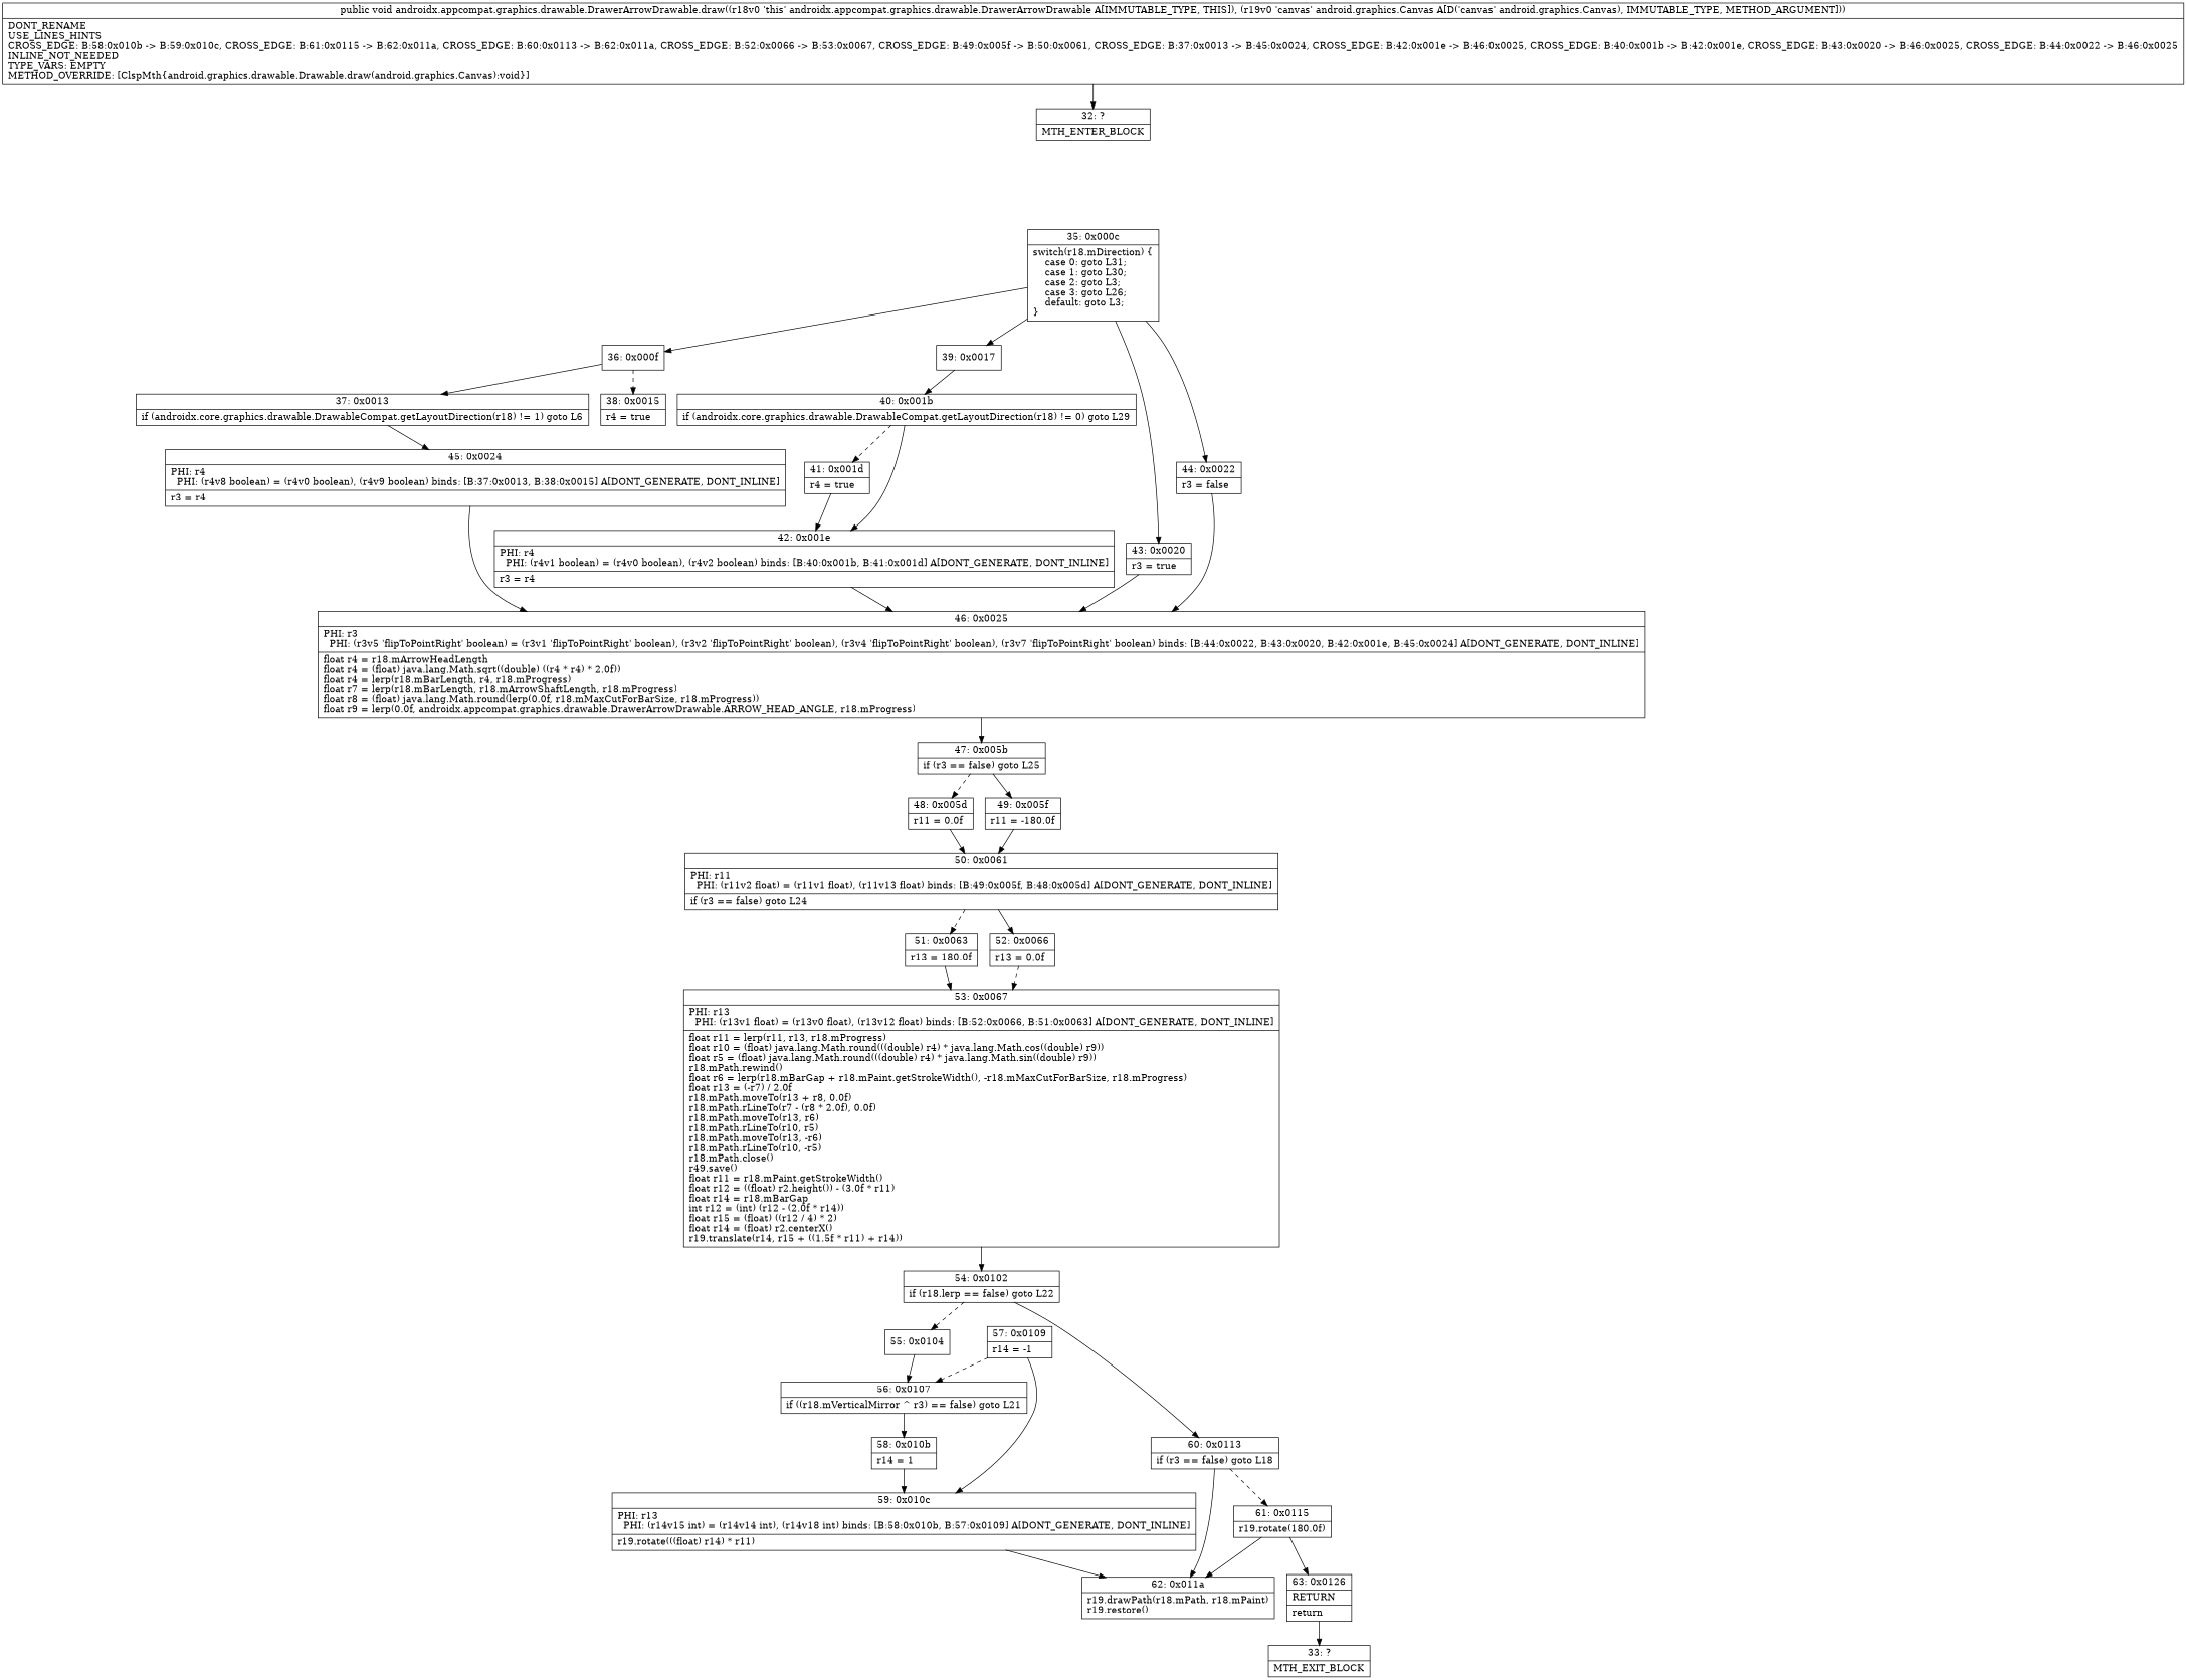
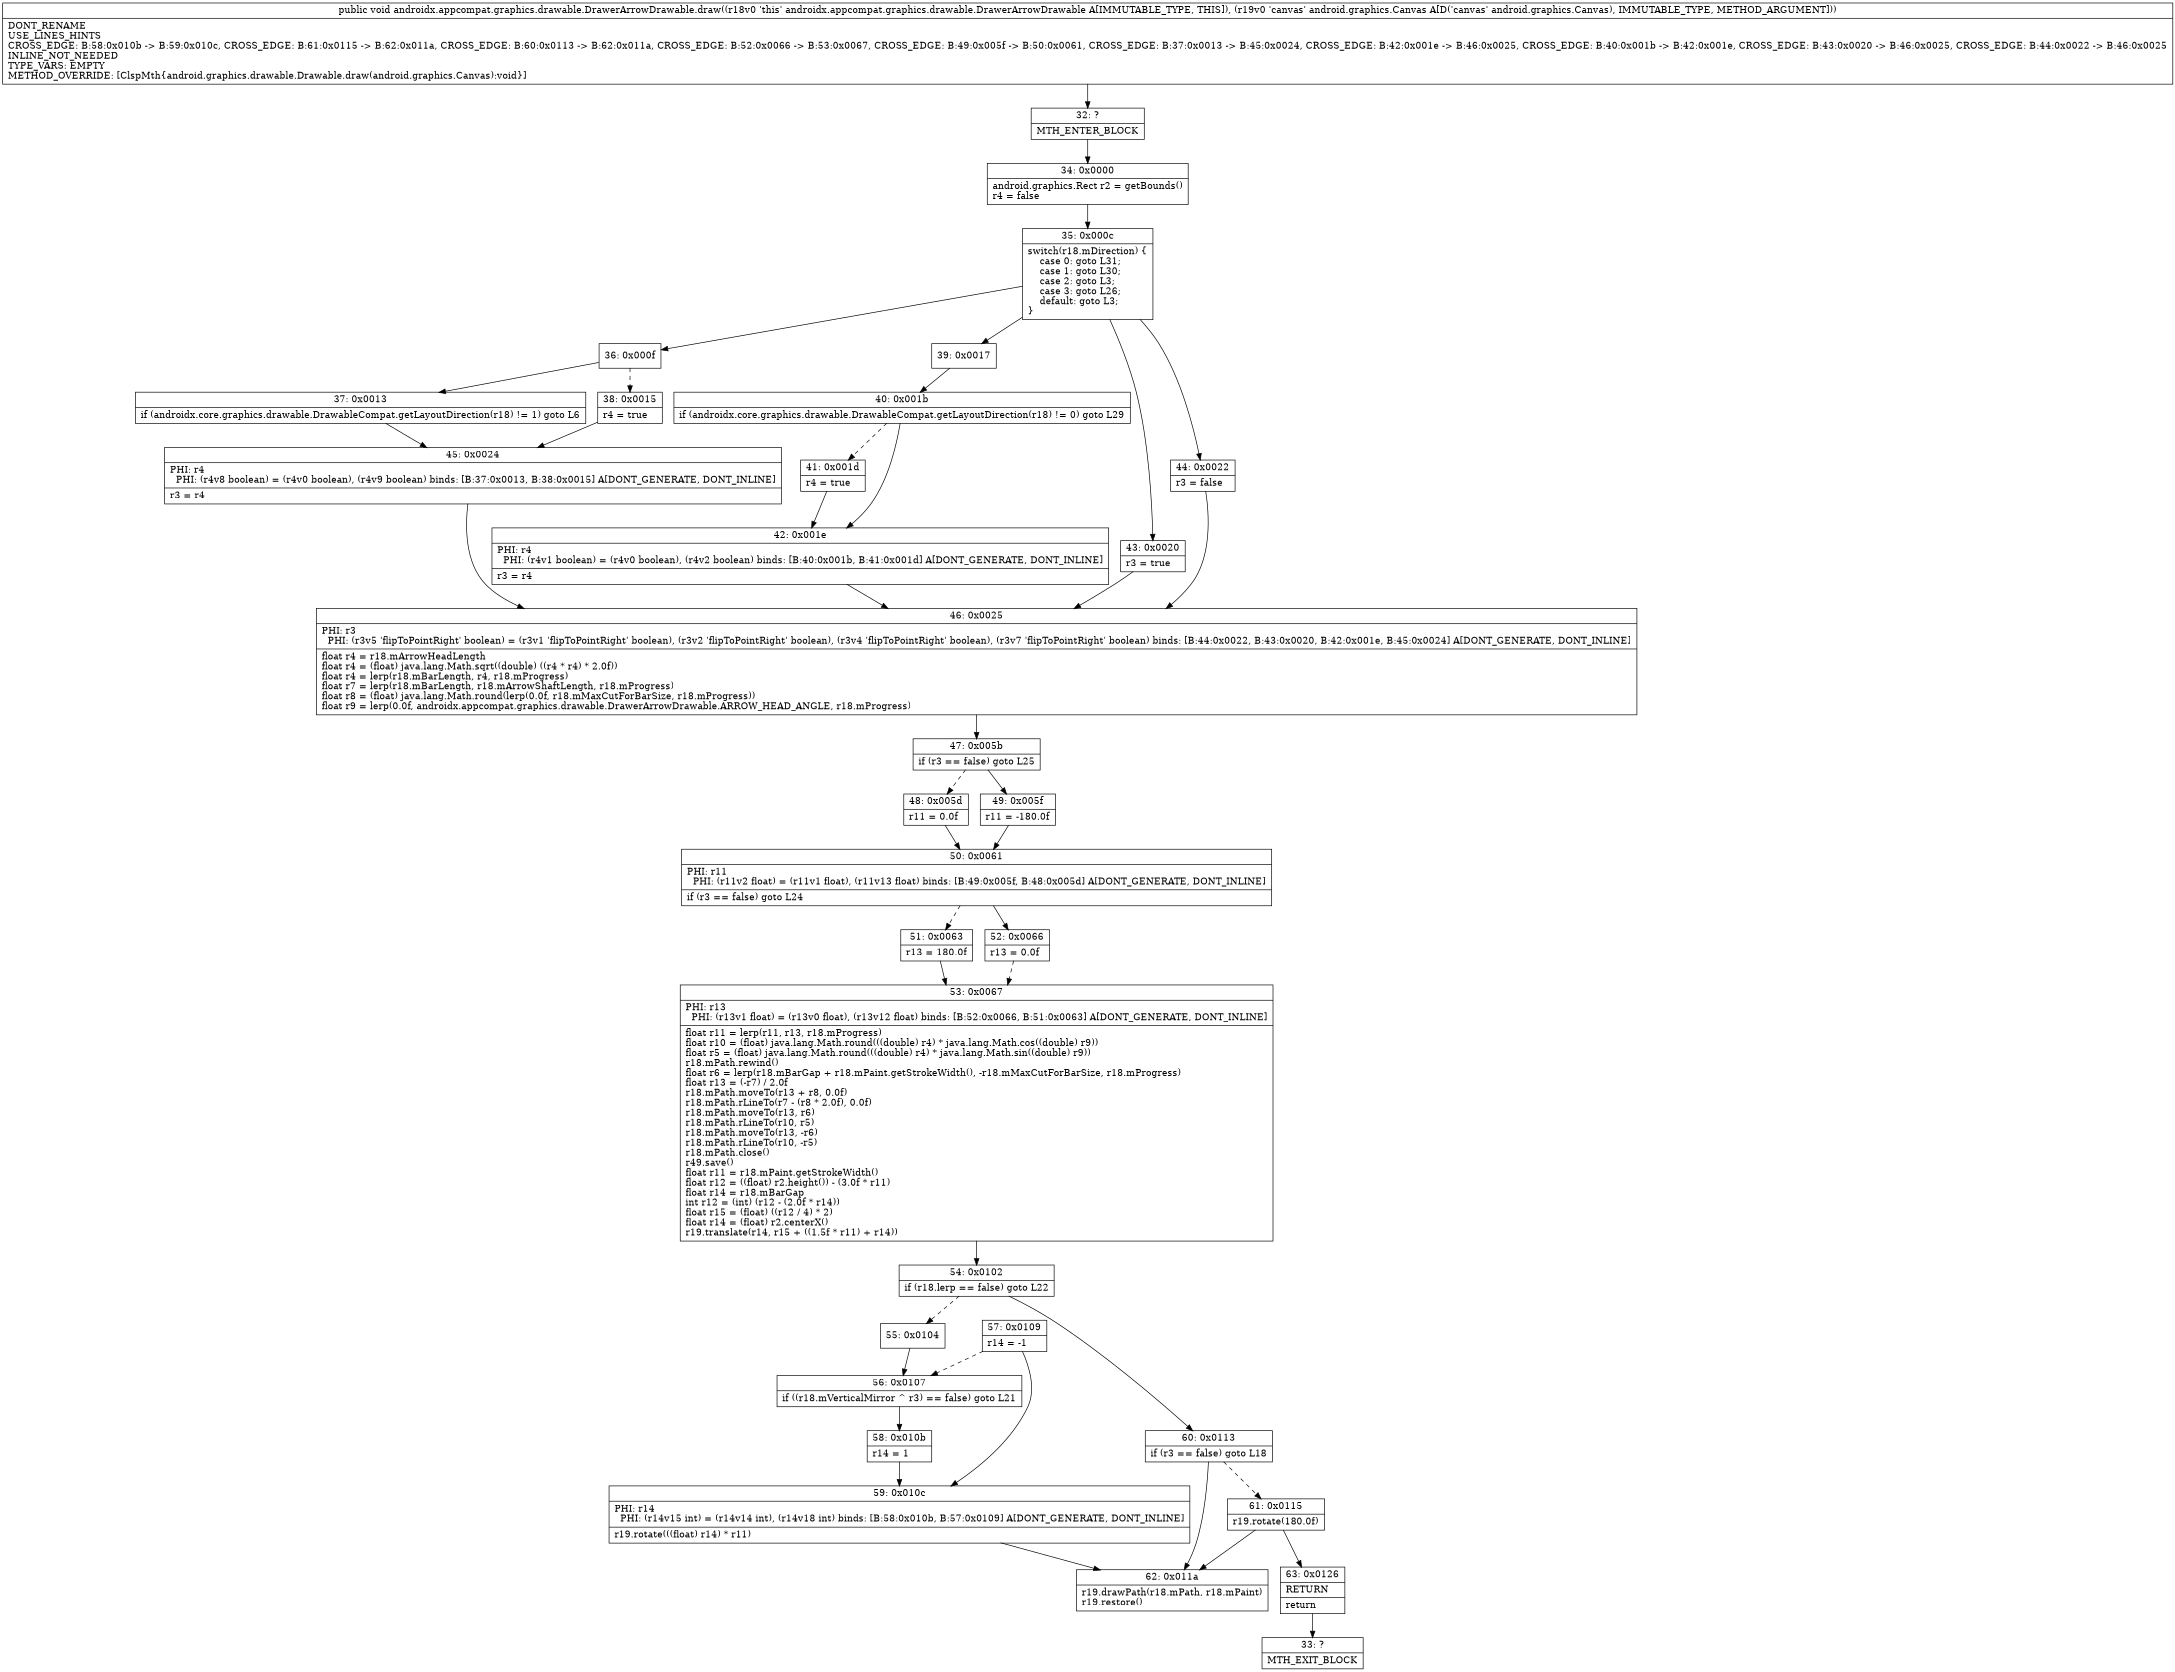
  digraph {
    node [shape=record]
    n1 [label="{32\:\ ?|MTH_ENTER_BLOCK\l}"]
+   n2 [label="{34\:\ 0x0000|android.graphics.Rect r2 = getBounds()\lr4 = false\l}"]
    n3 [label="{35\:\ 0x000c|switch(r18.mDirection) \{\l    case 0: goto L31;\l    case 1: goto L30;\l    case 2: goto L3;\l    case 3: goto L26;\l    default: goto L3;\l\}\l}"]
    n4 [label="{36\:\ 0x000f}"]
    n5 [label="{39\:\ 0x0017}"]
    n6 [label="{43\:\ 0x0020|r3 = true\l}"]
    n7 [label="{44\:\ 0x0022|r3 = false\l}"]
    n8 [label="{37\:\ 0x0013|if (androidx.core.graphics.drawable.DrawableCompat.getLayoutDirection(r18) != 1) goto L6\l}"]
    n9 [label="{38\:\ 0x0015|r4 = true\l}"]
    n10 [label="{40\:\ 0x001b|if (androidx.core.graphics.drawable.DrawableCompat.getLayoutDirection(r18) != 0) goto L29\l}"]
    n11 [label="{46\:\ 0x0025|PHI: r3 \l  PHI: (r3v5 'flipToPointRight' boolean) = (r3v1 'flipToPointRight' boolean), (r3v2 'flipToPointRight' boolean), (r3v4 'flipToPointRight' boolean), (r3v7 'flipToPointRight' boolean) binds: [B:44:0x0022, B:43:0x0020, B:42:0x001e, B:45:0x0024] A[DONT_GENERATE, DONT_INLINE]\l|float r4 = r18.mArrowHeadLength\lfloat r4 = (float) java.lang.Math.sqrt((double) ((r4 * r4) * 2.0f))\lfloat r4 = lerp(r18.mBarLength, r4, r18.mProgress)\lfloat r7 = lerp(r18.mBarLength, r18.mArrowShaftLength, r18.mProgress)\lfloat r8 = (float) java.lang.Math.round(lerp(0.0f, r18.mMaxCutForBarSize, r18.mProgress))\lfloat r9 = lerp(0.0f, androidx.appcompat.graphics.drawable.DrawerArrowDrawable.ARROW_HEAD_ANGLE, r18.mProgress)\l}"]
    n12 [label="{45\:\ 0x0024|PHI: r4 \l  PHI: (r4v8 boolean) = (r4v0 boolean), (r4v9 boolean) binds: [B:37:0x0013, B:38:0x0015] A[DONT_GENERATE, DONT_INLINE]\l|r3 = r4\l}"]
    n13 [label="{47\:\ 0x005b|if (r3 == false) goto L25\l}"]
    n14 [label="{48\:\ 0x005d|r11 = 0.0f\l}"]
    n15 [label="{49\:\ 0x005f|r11 = \-180.0f\l}"]
    n16 [label="{50\:\ 0x0061|PHI: r11 \l  PHI: (r11v2 float) = (r11v1 float), (r11v13 float) binds: [B:49:0x005f, B:48:0x005d] A[DONT_GENERATE, DONT_INLINE]\l|if (r3 == false) goto L24\l}"]
    n17 [label="{51\:\ 0x0063|r13 = 180.0f\l}"]
    n18 [label="{52\:\ 0x0066|r13 = 0.0f\l}"]
    n19 [label="{53\:\ 0x0067|PHI: r13 \l  PHI: (r13v1 float) = (r13v0 float), (r13v12 float) binds: [B:52:0x0066, B:51:0x0063] A[DONT_GENERATE, DONT_INLINE]\l|float r11 = lerp(r11, r13, r18.mProgress)\lfloat r10 = (float) java.lang.Math.round(((double) r4) * java.lang.Math.cos((double) r9))\lfloat r5 = (float) java.lang.Math.round(((double) r4) * java.lang.Math.sin((double) r9))\lr18.mPath.rewind()\lfloat r6 = lerp(r18.mBarGap + r18.mPaint.getStrokeWidth(), \-r18.mMaxCutForBarSize, r18.mProgress)\lfloat r13 = (\-r7) \/ 2.0f\lr18.mPath.moveTo(r13 + r8, 0.0f)\lr18.mPath.rLineTo(r7 \- (r8 * 2.0f), 0.0f)\lr18.mPath.moveTo(r13, r6)\lr18.mPath.rLineTo(r10, r5)\lr18.mPath.moveTo(r13, \-r6)\lr18.mPath.rLineTo(r10, \-r5)\lr18.mPath.close()\lr49.save()\lfloat r11 = r18.mPaint.getStrokeWidth()\lfloat r12 = ((float) r2.height()) \- (3.0f * r11)\lfloat r14 = r18.mBarGap\lint r12 = (int) (r12 \- (2.0f * r14))\lfloat r15 = (float) ((r12 \/ 4) * 2)\lfloat r14 = (float) r2.centerX()\lr19.translate(r14, r15 + ((1.5f * r11) + r14))\l}"]
    n20 [label="{54\:\ 0x0102|if (r18.lerp == false) goto L22\l}"]
    n21 [label="{55\:\ 0x0104}"]
    n22 [label="{60\:\ 0x0113|if (r3 == false) goto L18\l}"]
    n23 [label="{56\:\ 0x0107|if ((r18.mVerticalMirror ^ r3) == false) goto L21\l}"]
    n24 [label="{62\:\ 0x011a|r19.drawPath(r18.mPath, r18.mPaint)\lr19.restore()\l}"]
    n25 [label="{61\:\ 0x0115|r19.rotate(180.0f)\l}"]
    n26 [label="{58\:\ 0x010b|r14 = 1\l}"]
    n27 [label="{57\:\ 0x0109|r14 = \-1\l}"]
-   n28 [label="{59\:\ 0x010c|PHI: r13 \l  PHI: (r14v15 int) = (r14v14 int), (r14v18 int) binds: [B:58:0x010b, B:57:0x0109] A[DONT_GENERATE, DONT_INLINE]\l|r19.rotate(((float) r14) * r11)\l}"]
+   n28 [label="{59\:\ 0x010c|PHI: r14 \l  PHI: (r14v15 int) = (r14v14 int), (r14v18 int) binds: [B:58:0x010b, B:57:0x0109] A[DONT_GENERATE, DONT_INLINE]\l|r19.rotate(((float) r14) * r11)\l}"]
    n29 [label="{63\:\ 0x0126|RETURN\l|return\l}"]
    n30 [label="{33\:\ ?|MTH_EXIT_BLOCK\l}"]
    n31 [label="{41\:\ 0x001d|r4 = true\l}"]
    n32 [label="{42\:\ 0x001e|PHI: r4 \l  PHI: (r4v1 boolean) = (r4v0 boolean), (r4v2 boolean) binds: [B:40:0x001b, B:41:0x001d] A[DONT_GENERATE, DONT_INLINE]\l|r3 = r4\l}"]
    n33 [label="{public void androidx.appcompat.graphics.drawable.DrawerArrowDrawable.draw((r18v0 'this' androidx.appcompat.graphics.drawable.DrawerArrowDrawable A[IMMUTABLE_TYPE, THIS]), (r19v0 'canvas' android.graphics.Canvas A[D('canvas' android.graphics.Canvas), IMMUTABLE_TYPE, METHOD_ARGUMENT]))  | DONT_RENAME\lUSE_LINES_HINTS\lCROSS_EDGE: B:58:0x010b \-\> B:59:0x010c, CROSS_EDGE: B:61:0x0115 \-\> B:62:0x011a, CROSS_EDGE: B:60:0x0113 \-\> B:62:0x011a, CROSS_EDGE: B:52:0x0066 \-\> B:53:0x0067, CROSS_EDGE: B:49:0x005f \-\> B:50:0x0061, CROSS_EDGE: B:37:0x0013 \-\> B:45:0x0024, CROSS_EDGE: B:42:0x001e \-\> B:46:0x0025, CROSS_EDGE: B:40:0x001b \-\> B:42:0x001e, CROSS_EDGE: B:43:0x0020 \-\> B:46:0x0025, CROSS_EDGE: B:44:0x0022 \-\> B:46:0x0025\lINLINE_NOT_NEEDED\lTYPE_VARS: EMPTY\lMETHOD_OVERRIDE: [ClspMth\{android.graphics.drawable.Drawable.draw(android.graphics.Canvas):void\}]\l}"]
+   n1 -> n2
+   n2 -> n3
    n3 -> n4
    n3 -> n5
    n3 -> n6
    n3 -> n7
    n4 -> n8
    n4 -> n9 [style=dashed]
    n5 -> n10
    n6 -> n11
    n7 -> n11
    n8 -> n12
+   n9 -> n12
    n10 -> n31 [style=dashed]
    n10 -> n32
    n11 -> n13
    n12 -> n11
    n13 -> n14 [style=dashed]
    n13 -> n15
    n14 -> n16
    n15 -> n16
    n16 -> n17 [style=dashed]
    n16 -> n18
    n17 -> n19
    n18 -> n19 [style=dashed]
    n19 -> n20
    n20 -> n21 [style=dashed]
    n20 -> n22
    n21 -> n23
    n22 -> n24
    n22 -> n25 [style=dashed]
    n23 -> n26
    n25 -> n24
    n25 -> n29
    n26 -> n28
    n27 -> n23 [style=dashed]
    n27 -> n28
    n28 -> n24
    n29 -> n30
    n31 -> n32
    n32 -> n11
    n33 -> n1
  }
